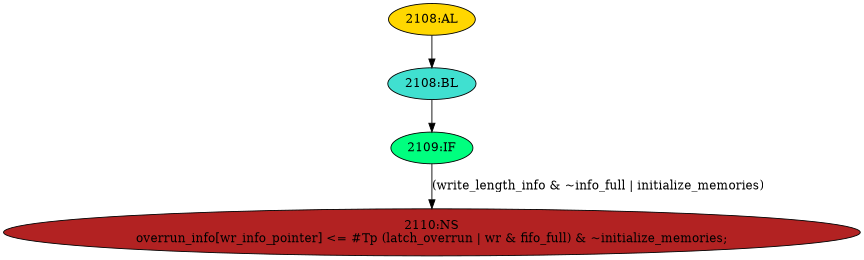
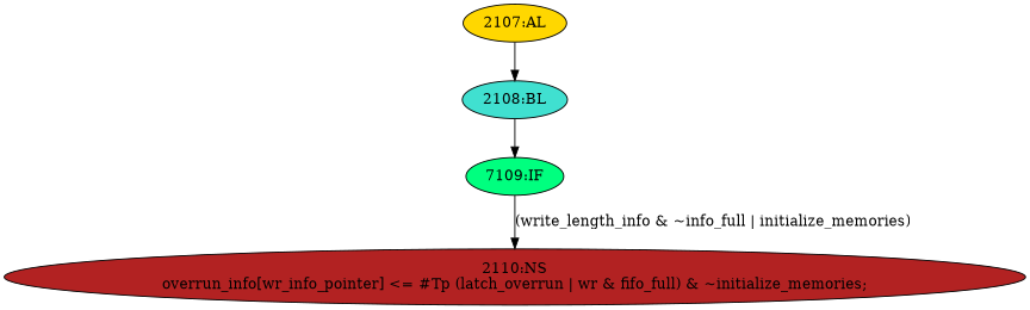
  strict digraph {
    node [statements="[]" style=filled]
    edge [cond="[]" lineno=None]
    n1 [ast="<pyverilog.vparser.ast.NonblockingSubstitution object at 0x7f44f6bb5390>" fillcolor=firebrick label="2110:NS\noverrun_info[wr_info_pointer] <= #Tp (latch_overrun | wr & fifo_full) & ~initialize_memories;" statements="[<pyverilog.vparser.ast.NonblockingSubstitution object at 0x7f44f6bb5390>]" typ=NonblockingSubstitution]
-   n2 [ast="<pyverilog.vparser.ast.IfStatement object at 0x7f44f6bb5a90>" fillcolor=springgreen label="2109:IF" typ=IfStatement]
-   n3 [ast="<pyverilog.vparser.ast.Always object at 0x7f44f6b6b110>" clk_sens=True fillcolor=gold label="2108:AL" sens="['clk']" typ=Always use_var="['latch_overrun', 'fifo_full', 'initialize_memories', 'wr', 'info_full', 'write_length_info']"]
+   n2 [ast="<pyverilog.vparser.ast.IfStatement object at 0x7f44f6bb5a90>" fillcolor=springgreen label="7109:IF" typ=IfStatement]
+   n3 [ast="<pyverilog.vparser.ast.Always object at 0x7f44f6b6b110>" clk_sens=True fillcolor=gold label="2107:AL" sens="['clk']" typ=Always use_var="['latch_overrun', 'fifo_full', 'initialize_memories', 'wr', 'info_full', 'write_length_info']"]
    n4 [ast="<pyverilog.vparser.ast.Block object at 0x7f44f6b6b0d0>" fillcolor=turquoise label="2108:BL" typ=Block]
    n2 -> n1 [cond="['write_length_info', 'info_full', 'initialize_memories']" label="(write_length_info & ~info_full | initialize_memories)" lineno=2109]
    n3 -> n4
    n4 -> n2
  }
